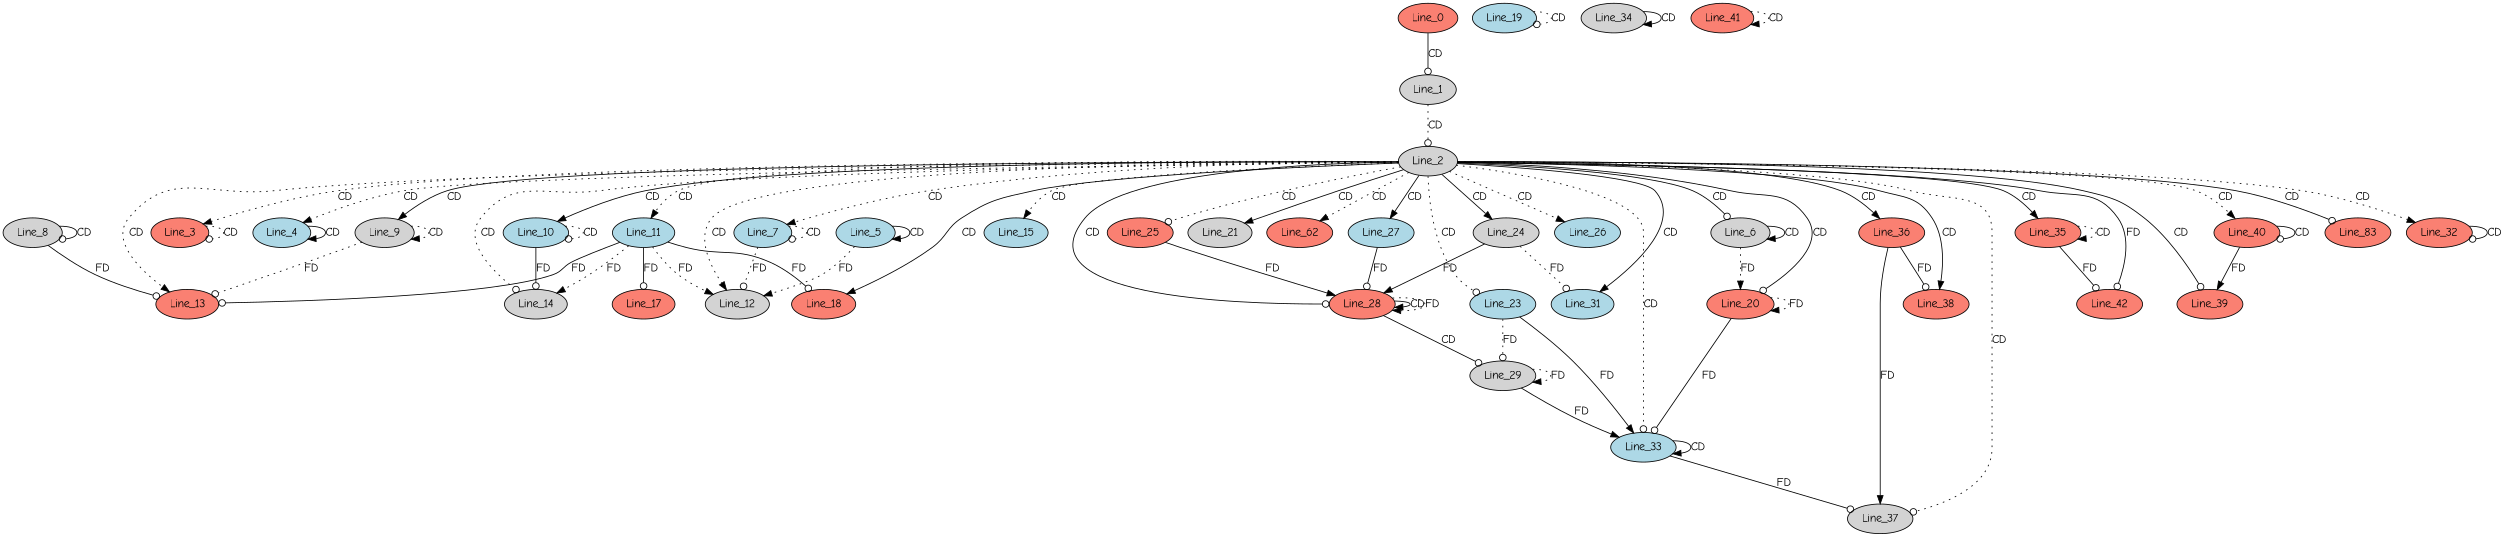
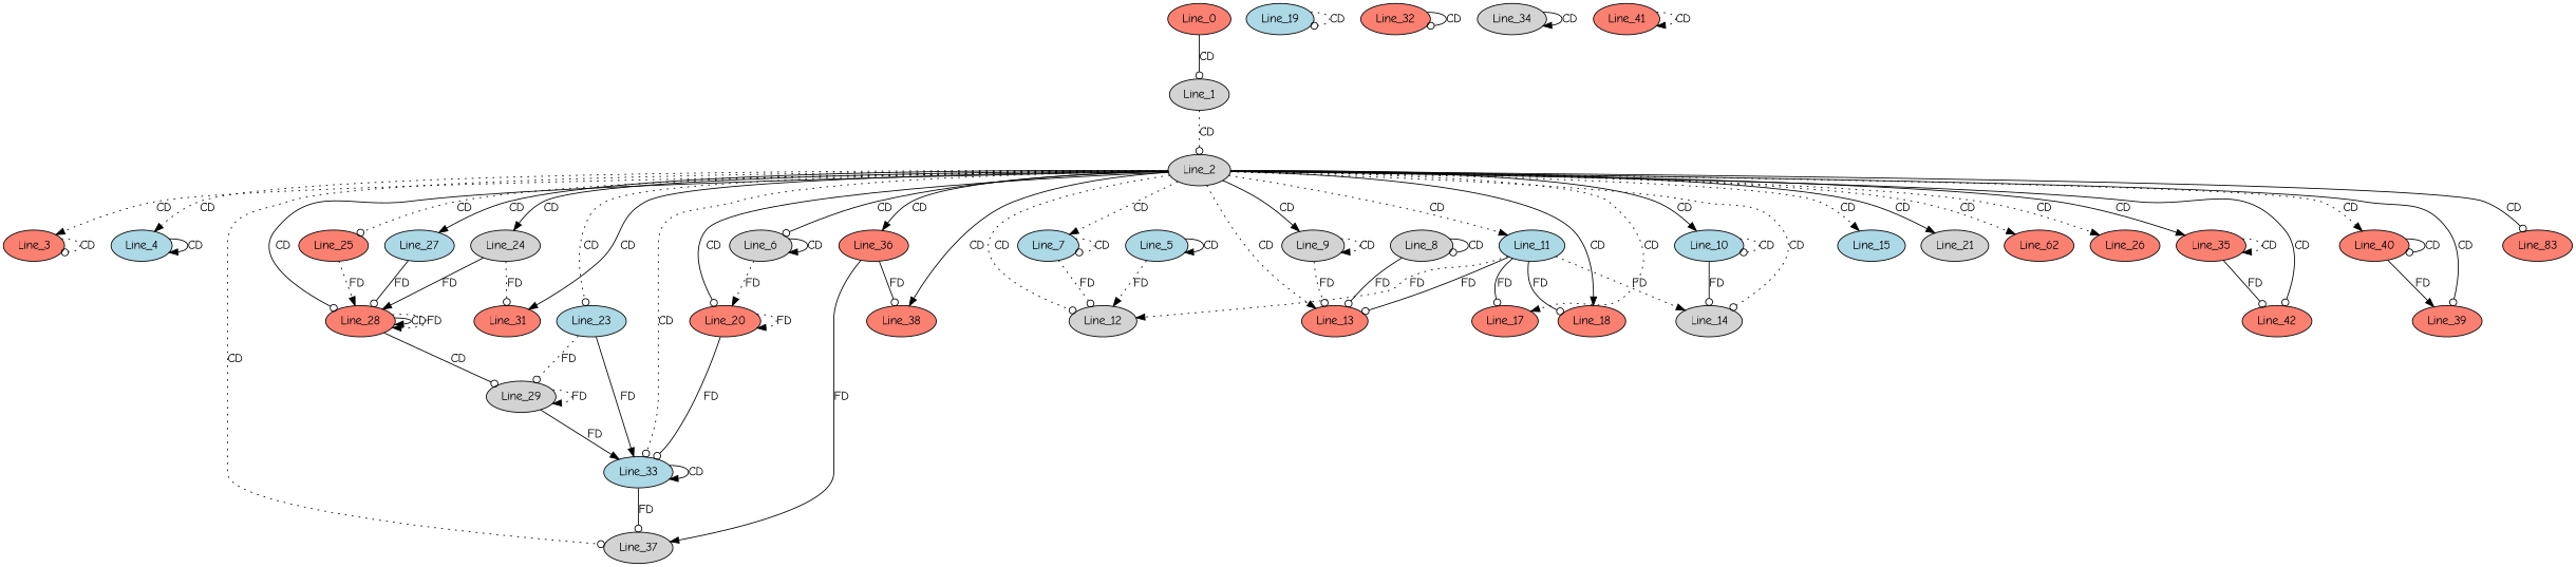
  digraph {
    fontname="Comic Neue"
    node [fillcolor=salmon fontname="Comic Neue" style=filled]
    edge [arrowhead=normal fontname="Comic Neue" style=solid]
    Line_1 [fillcolor=lightgrey]
    Line_0
    Line_2 [fillcolor=lightgrey]
    Line_3
    Line_4 [fillcolor=lightblue]
    Line_6 [fillcolor=lightgrey]
    Line_7 [fillcolor=lightblue]
    Line_9 [fillcolor=lightgrey]
    Line_10 [fillcolor=lightblue]
    Line_11 [fillcolor=lightblue]
    Line_12 [fillcolor=lightgrey]
    Line_13
    Line_14 [fillcolor=lightgrey]
    Line_15 [fillcolor=lightblue]
    Line_17
    Line_18
    Line_20
    Line_21 [fillcolor=lightgrey]
    n19 [label=Line_62]
    Line_23 [fillcolor=lightblue]
    Line_24 [fillcolor=lightgrey]
    Line_25
-   Line_26 [fillcolor=lightblue]
+   Line_26
    Line_27 [fillcolor=lightblue]
    Line_28
-   Line_31 [fillcolor=lightblue]
+   Line_31
    Line_33 [fillcolor=lightblue]
    Line_35
    Line_36
    Line_37 [fillcolor=lightgrey]
    Line_38
    Line_39
    Line_40
    Line_42
    n35 [label=Line_83]
    Line_5 [fillcolor=lightblue]
    Line_8 [fillcolor=lightgrey]
    Line_29 [fillcolor=lightgrey]
    Line_19 [fillcolor=lightblue]
    Line_32
    Line_34 [fillcolor=lightgrey]
    Line_41
    Line_1 -> Line_2 [arrowhead=odot label=CD style=dotted]
    Line_0 -> Line_1 [arrowhead=odot label=CD]
    Line_2 -> Line_3 [label=CD style=dotted]
    Line_2 -> Line_4 [label=CD style=dotted]
    Line_2 -> Line_6 [arrowhead=odot label=CD]
    Line_2 -> Line_7 [label=CD style=dotted]
    Line_2 -> Line_9 [label=CD]
    Line_2 -> Line_10 [label=CD]
    Line_2 -> Line_11 [label=CD style=dotted]
-   Line_2 -> Line_12 [label=CD style=dotted]
+   Line_2 -> Line_12 [arrowhead=odot label=CD style=dotted]
    Line_2 -> Line_13 [label=CD style=dotted]
    Line_2 -> Line_14 [arrowhead=odot label=CD style=dotted]
    Line_2 -> Line_15 [label=CD style=dotted]
-   Line_2 -> Line_32 [label=CD style=dotted]
+   Line_2 -> Line_17 [label=CD style=dotted]
    Line_2 -> Line_18 [label=CD]
    Line_2 -> Line_20 [arrowhead=odot label=CD]
    Line_2 -> Line_21 [label=CD]
    Line_2 -> n19 [label=CD style=dotted]
    Line_2 -> Line_23 [arrowhead=odot label=CD style=dotted]
    Line_2 -> Line_24 [label=CD]
    Line_2 -> Line_25 [arrowhead=odot label=CD style=dotted]
    Line_2 -> Line_26 [label=CD style=dotted]
    Line_2 -> Line_27 [label=CD]
    Line_2 -> Line_28 [arrowhead=odot label=CD]
    Line_2 -> Line_31 [label=CD]
    Line_2 -> Line_33 [arrowhead=odot label=CD style=dotted]
    Line_2 -> Line_35 [label=CD]
    Line_2 -> Line_36 [label=CD]
    Line_2 -> Line_37 [arrowhead=odot label=CD style=dotted]
    Line_2 -> Line_38 [label=CD]
    Line_2 -> Line_39 [arrowhead=odot label=CD]
    Line_2 -> Line_40 [label=CD style=dotted]
-   Line_2 -> Line_42 [arrowhead=odot label=FD]
+   Line_2 -> Line_42 [arrowhead=odot label=CD]
    Line_2 -> n35 [arrowhead=odot label=CD]
    Line_3 -> Line_3 [arrowhead=odot label=CD style=dotted]
    Line_4 -> Line_4 [label=CD]
    Line_6 -> Line_6 [label=CD]
    Line_6 -> Line_20 [label=FD style=dotted]
    Line_7 -> Line_7 [arrowhead=odot label=CD style=dotted]
    Line_7 -> Line_12 [arrowhead=odot label=FD style=dotted]
    Line_9 -> Line_9 [label=CD style=dotted]
    Line_9 -> Line_13 [arrowhead=odot label=FD style=dotted]
    Line_10 -> Line_10 [arrowhead=odot label=CD style=dotted]
    Line_10 -> Line_14 [arrowhead=odot label=FD]
    Line_11 -> Line_12 [label=FD style=dotted]
    Line_11 -> Line_13 [arrowhead=odot label=FD]
    Line_11 -> Line_14 [label=FD style=dotted]
    Line_11 -> Line_17 [arrowhead=odot label=FD]
    Line_11 -> Line_18 [arrowhead=odot label=FD]
    Line_20 -> Line_20 [label=FD style=dotted]
    Line_20 -> Line_33 [arrowhead=odot label=FD]
    Line_23 -> Line_33 [label=FD]
    Line_23 -> Line_29 [arrowhead=odot label=FD style=dotted]
    Line_24 -> Line_28 [label=FD]
    Line_24 -> Line_31 [arrowhead=odot label=FD style=dotted]
-   Line_25 -> Line_28 [label=FD]
+   Line_25 -> Line_28 [label=FD style=dotted]
    Line_27 -> Line_28 [arrowhead=odot label=FD]
    Line_28 -> Line_28 [label=CD]
    Line_28 -> Line_28 [label=FD style=dotted]
    Line_28 -> Line_29 [arrowhead=odot label=CD]
    Line_33 -> Line_33 [label=CD]
    Line_33 -> Line_37 [arrowhead=odot label=FD]
    Line_35 -> Line_35 [label=CD style=dotted]
    Line_35 -> Line_42 [arrowhead=odot label=FD]
    Line_36 -> Line_37 [label=FD]
    Line_36 -> Line_38 [arrowhead=odot label=FD]
    Line_40 -> Line_39 [label=FD]
    Line_40 -> Line_40 [arrowhead=odot label=CD]
    Line_5 -> Line_12 [label=FD style=dotted]
    Line_5 -> Line_5 [label=CD]
    Line_8 -> Line_13 [arrowhead=odot label=FD]
    Line_8 -> Line_8 [arrowhead=odot label=CD]
    Line_29 -> Line_33 [label=FD]
    Line_29 -> Line_29 [label=FD style=dotted]
    Line_19 -> Line_19 [arrowhead=odot label=CD style=dotted]
    Line_32 -> Line_32 [arrowhead=odot label=CD]
    Line_34 -> Line_34 [label=CD]
    Line_41 -> Line_41 [label=CD style=dotted]
  }
